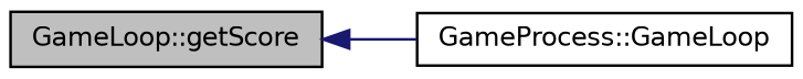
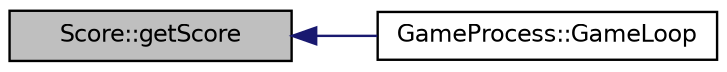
  digraph {
    rankdir=LR
    node [color=black fontname=Helvetica fontsize=10 shape=record style=filled]
-   n1 [fillcolor=grey75 fontcolor=black height=0.2 label="GameLoop::getScore" width=0.4]
+   n1 [fillcolor=grey75 fontcolor=black height=0.2 label="Score::getScore" width=0.4]
    n2 [fillcolor=white height=0.2 label="GameProcess::GameLoop" width=0.4]
    n1 -> n2 [color=midnightblue dir=back fontname=Helvetica fontsize=10 labelfontname=Helvetica labelfontsize=10 style=solid]
  }
